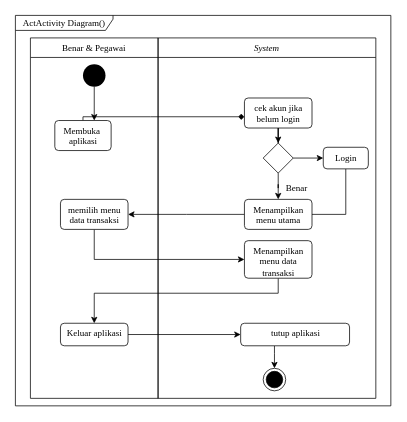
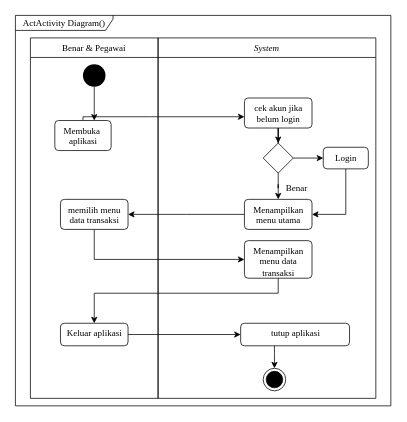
  <mxCell id="0" />
  <mxCell id="1" parent="0" />
  <mxCell id="2" value="&lt;font face=&quot;Times New Roman&quot;&gt;ActActivity Diagram()&lt;/font&gt;" style="shape=umlFrame;whiteSpace=wrap;html=1;width=130;height=20;" parent="1" vertex="1"><mxGeometry x="20" y="20" width="500" height="520" as="geometry" /></mxCell>
  <mxCell id="3" value="Benar &amp; Pegawai" style="swimlane;fontStyle=0;childLayout=stackLayout;horizontal=1;startSize=26;fillColor=none;horizontalStack=0;resizeParent=1;resizeParentMax=0;resizeLast=0;collapsible=1;marginBottom=0;fontFamily=Times New Roman;" parent="1" vertex="1"><mxGeometry x="40" y="50" width="170" height="480" as="geometry"><mxRectangle x="110" y="500" width="50" height="26" as="alternateBounds" /></mxGeometry></mxCell>
  <mxCell id="4" value="System" style="swimlane;fontStyle=2;childLayout=stackLayout;horizontal=1;startSize=26;fillColor=none;horizontalStack=0;resizeParent=1;resizeParentMax=0;resizeLast=0;collapsible=1;marginBottom=0;fontFamily=Times New Roman;" parent="1" vertex="1"><mxGeometry x="210" y="50" width="290" height="480" as="geometry" /></mxCell>
  <mxCell id="5" style="edgeStyle=orthogonalEdgeStyle;rounded=0;orthogonalLoop=1;jettySize=auto;html=1;entryX=0;entryY=0.5;entryDx=0;entryDy=0;" parent="1" source="6" target="8" edge="1"><mxGeometry relative="1" as="geometry"><Array as="points"><mxPoint x="125" y="345" /></Array></mxGeometry></mxCell>
  <mxCell id="6" value="&lt;font face=&quot;Times New Roman&quot;&gt;memilih menu&lt;br&gt;data transaksi&lt;/font&gt;" style="html=1;align=center;verticalAlign=top;rounded=1;absoluteArcSize=1;arcSize=10;dashed=0;" parent="1" vertex="1"><mxGeometry x="80" y="265" width="90" height="40" as="geometry" /></mxCell>
  <mxCell id="7" style="edgeStyle=orthogonalEdgeStyle;rounded=0;orthogonalLoop=1;jettySize=auto;html=1;entryX=0.5;entryY=0;entryDx=0;entryDy=0;" parent="1" source="8" target="10" edge="1"><mxGeometry relative="1" as="geometry"><Array as="points"><mxPoint x="370" y="390" /><mxPoint x="125" y="390" /></Array></mxGeometry></mxCell>
  <mxCell id="8" value="&lt;div&gt;&lt;font face=&quot;times new roman&quot;&gt;Menampilkan&lt;/font&gt;&lt;/div&gt;&lt;div&gt;&lt;font face=&quot;times new roman&quot;&gt;menu data&lt;/font&gt;&lt;/div&gt;&lt;div&gt;&lt;font face=&quot;times new roman&quot;&gt;transaksi&lt;/font&gt;&lt;/div&gt;" style="html=1;align=center;verticalAlign=top;rounded=1;absoluteArcSize=1;arcSize=10;dashed=0;" parent="1" vertex="1"><mxGeometry x="325" y="320" width="90" height="50" as="geometry" /></mxCell>
  <mxCell id="9" style="edgeStyle=orthogonalEdgeStyle;rounded=0;orthogonalLoop=1;jettySize=auto;html=1;entryX=0.5;entryY=0;entryDx=0;entryDy=0;" parent="1" source="12" target="11" edge="1"><mxGeometry relative="1" as="geometry"><Array as="points"><mxPoint x="365" y="470" /><mxPoint x="365" y="470" /></Array></mxGeometry></mxCell>
  <mxCell id="10" value="&lt;div&gt;&lt;font face=&quot;times new roman&quot;&gt;Keluar aplikasi&lt;/font&gt;&lt;/div&gt;" style="html=1;align=center;verticalAlign=top;rounded=1;absoluteArcSize=1;arcSize=10;dashed=0;" parent="1" vertex="1"><mxGeometry x="80" y="430" width="90" height="30" as="geometry" /></mxCell>
  <mxCell id="11" value="" style="ellipse;html=1;shape=endState;fillColor=#000000;strokeColor=#000000;" parent="1" vertex="1"><mxGeometry x="350" y="490" width="30" height="30" as="geometry" /></mxCell>
  <mxCell id="12" value="&lt;font face=&quot;times new roman&quot;&gt;tutup aplikasi&lt;/font&gt;" style="html=1;align=center;verticalAlign=top;rounded=1;absoluteArcSize=1;arcSize=10;dashed=0;" parent="1" vertex="1"><mxGeometry x="320" y="430" width="145" height="30" as="geometry" /></mxCell>
  <mxCell id="13" style="edgeStyle=orthogonalEdgeStyle;rounded=0;orthogonalLoop=1;jettySize=auto;html=1;entryX=0;entryY=0.5;entryDx=0;entryDy=0;" parent="1" source="10" target="12" edge="1"><mxGeometry relative="1" as="geometry"><mxPoint x="160" y="445" as="sourcePoint" /><mxPoint x="355" y="480" as="targetPoint" /><Array as="points" /></mxGeometry></mxCell>
  <mxCell id="14" style="edgeStyle=orthogonalEdgeStyle;rounded=0;orthogonalLoop=1;jettySize=auto;html=1;" parent="1" source="15" target="17" edge="1"><mxGeometry relative="1" as="geometry"><Array as="points"><mxPoint x="125" y="113" /><mxPoint x="125" y="113" /></Array></mxGeometry></mxCell>
  <mxCell id="15" value="" style="ellipse;fillColor=#000000;strokeColor=none;" parent="1" vertex="1"><mxGeometry x="110" y="85" width="30" height="30" as="geometry" /></mxCell>
- <mxCell id="16" style="edgeStyle=orthogonalEdgeStyle;rounded=0;orthogonalLoop=1;jettySize=auto;html=1;endArrow=diamond;" parent="1" source="17" target="19" edge="1"><mxGeometry relative="1" as="geometry"><Array as="points"><mxPoint x="200" y="155" /><mxPoint x="200" y="155" /></Array></mxGeometry></mxCell>
+ <mxCell id="16" style="edgeStyle=orthogonalEdgeStyle;rounded=0;orthogonalLoop=1;jettySize=auto;html=1;" parent="1" source="17" target="19" edge="1"><mxGeometry relative="1" as="geometry"><Array as="points"><mxPoint x="200" y="155" /><mxPoint x="200" y="155" /></Array></mxGeometry></mxCell>
  <mxCell id="17" value="&lt;font face=&quot;Times New Roman&quot;&gt;Membuka&amp;nbsp;&lt;br&gt;aplikasi&lt;br&gt;&lt;/font&gt;" style="html=1;align=center;verticalAlign=top;rounded=1;absoluteArcSize=1;arcSize=10;dashed=0;" parent="1" vertex="1"><mxGeometry x="72.5" y="160" width="75" height="40" as="geometry" /></mxCell>
  <mxCell id="18" style="edgeStyle=orthogonalEdgeStyle;rounded=0;orthogonalLoop=1;jettySize=auto;html=1;" parent="1" source="19" target="22" edge="1"><mxGeometry relative="1" as="geometry" /></mxCell>
  <mxCell id="19" value="&lt;font face=&quot;Times New Roman&quot;&gt;cek akun jika&lt;br&gt;belum login&lt;br&gt;&lt;/font&gt;" style="html=1;align=center;verticalAlign=top;rounded=1;absoluteArcSize=1;arcSize=10;dashed=0;" parent="1" vertex="1"><mxGeometry x="325" y="130" width="90" height="40" as="geometry" /></mxCell>
  <mxCell id="20" style="edgeStyle=orthogonalEdgeStyle;rounded=0;orthogonalLoop=1;jettySize=auto;html=1;entryX=0.5;entryY=0;entryDx=0;entryDy=0;" parent="1" source="22" target="24" edge="1"><mxGeometry relative="1" as="geometry" /></mxCell>
  <mxCell id="21" style="edgeStyle=orthogonalEdgeStyle;rounded=0;orthogonalLoop=1;jettySize=auto;html=1;entryX=0;entryY=0.5;entryDx=0;entryDy=0;" parent="1" source="22" target="27" edge="1"><mxGeometry relative="1" as="geometry" /></mxCell>
  <mxCell id="22" value="" style="strokeWidth=1;html=1;shape=mxgraph.flowchart.decision;whiteSpace=wrap;" parent="1" vertex="1"><mxGeometry x="350" y="190" width="40" height="40" as="geometry" /></mxCell>
  <mxCell id="23" style="edgeStyle=orthogonalEdgeStyle;rounded=0;orthogonalLoop=1;jettySize=auto;html=1;entryX=1;entryY=0.5;entryDx=0;entryDy=0;" parent="1" source="24" edge="1"><mxGeometry relative="1" as="geometry"><mxPoint x="170" y="285" as="targetPoint" /></mxGeometry></mxCell>
  <mxCell id="24" value="&lt;div&gt;&lt;span style=&quot;font-family: &amp;#34;times new roman&amp;#34;&quot;&gt;Menampilkan&lt;/span&gt;&lt;/div&gt;&lt;div&gt;&lt;span style=&quot;font-family: &amp;#34;times new roman&amp;#34;&quot;&gt;menu utama&lt;/span&gt;&lt;/div&gt;" style="html=1;align=center;verticalAlign=top;rounded=1;absoluteArcSize=1;arcSize=10;dashed=0;" parent="1" vertex="1"><mxGeometry x="325" y="265" width="90" height="40" as="geometry" /></mxCell>
  <mxCell id="25" value="&lt;font face=&quot;Times New Roman&quot;&gt;Benar&lt;/font&gt;" style="text;html=1;strokeColor=none;fillColor=none;align=center;verticalAlign=middle;whiteSpace=wrap;rounded=0;" parent="1" vertex="1"><mxGeometry x="375" y="240" width="40" height="20" as="geometry" /></mxCell>
- <mxCell id="26" style="edgeStyle=orthogonalEdgeStyle;rounded=0;orthogonalLoop=1;jettySize=auto;html=1;entryX=1;entryY=0.5;entryDx=0;entryDy=0;endArrow=none;" parent="1" source="27" target="24" edge="1"><mxGeometry relative="1" as="geometry"><Array as="points"><mxPoint x="460" y="285" /></Array></mxGeometry></mxCell>
+ <mxCell id="26" style="edgeStyle=orthogonalEdgeStyle;rounded=0;orthogonalLoop=1;jettySize=auto;html=1;entryX=1;entryY=0.5;entryDx=0;entryDy=0;" parent="1" source="27" target="24" edge="1"><mxGeometry relative="1" as="geometry"><Array as="points"><mxPoint x="460" y="285" /></Array></mxGeometry></mxCell>
  <mxCell id="27" value="&lt;font face=&quot;Times New Roman&quot;&gt;Login&lt;br&gt;&lt;/font&gt;" style="html=1;align=center;verticalAlign=top;rounded=1;absoluteArcSize=1;arcSize=10;dashed=0;" parent="1" vertex="1"><mxGeometry x="430" y="195.63" width="60" height="28.75" as="geometry" /></mxCell>
